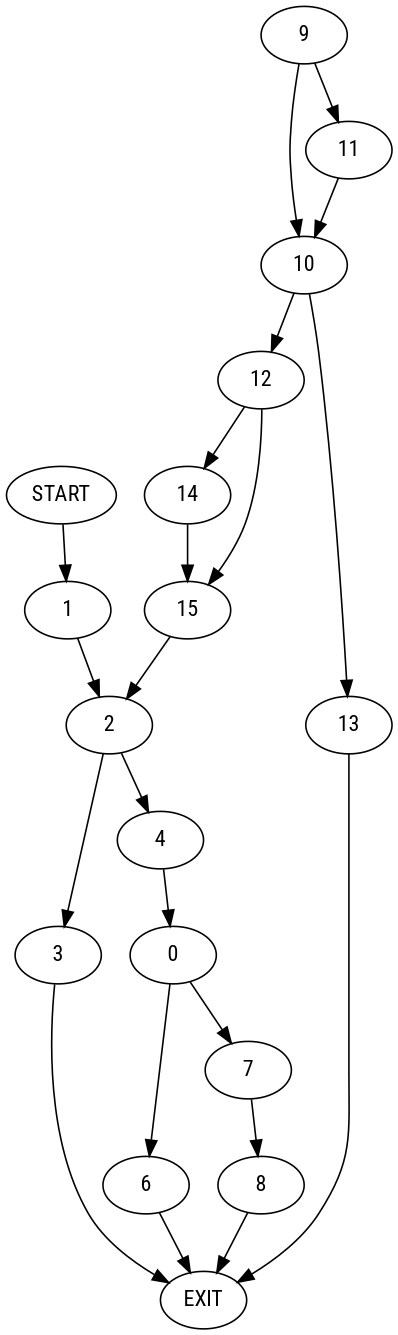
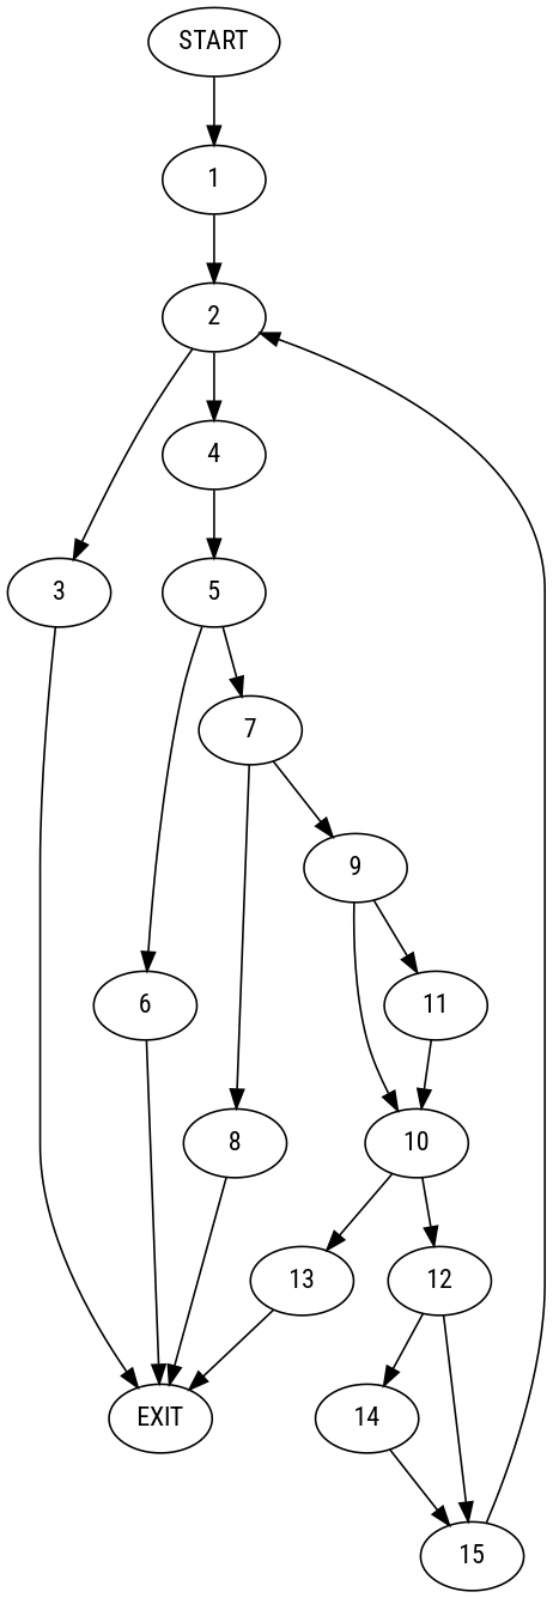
  digraph {
    fontname="Roboto Condensed"
    node [fontname="Roboto Condensed"]
    edge [fontname="Roboto Condensed"]
    n1 [label=START]
    1
    2
    n4 [label=EXIT]
    3
    4
-   5 [label=0]
+   5
    6
    7
    8
    9
    10
    11
    12
    13
    14
    15
    n1 -> 1
    1 -> 2
    2 -> 3
    2 -> 4
    3 -> n4
    4 -> 5
    5 -> 6
    5 -> 7
    6 -> n4
    7 -> 8
+   7 -> 9
    8 -> n4
    9 -> 10
    9 -> 11
    10 -> 12
    10 -> 13
    11 -> 10
    12 -> 14
    12 -> 15
    13 -> n4
    14 -> 15
    15 -> 2
  }
